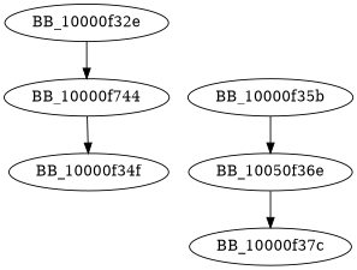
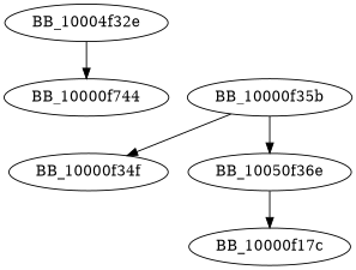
  digraph {
    n1 [label=BB_10000f744]
-   BB_10000f32e
+   BB_10000f32e [label=BB_10004f32e]
    BB_10000f34f
    n4 [label=BB_10050f36e]
    BB_10000f35b
-   BB_10000f37c
-   n1 -> BB_10000f34f
+   BB_10000f37c [label=BB_10000f17c]
+   BB_10000f35b -> BB_10000f34f
    BB_10000f32e -> n1
    n4 -> BB_10000f37c
    BB_10000f35b -> n4
  }
